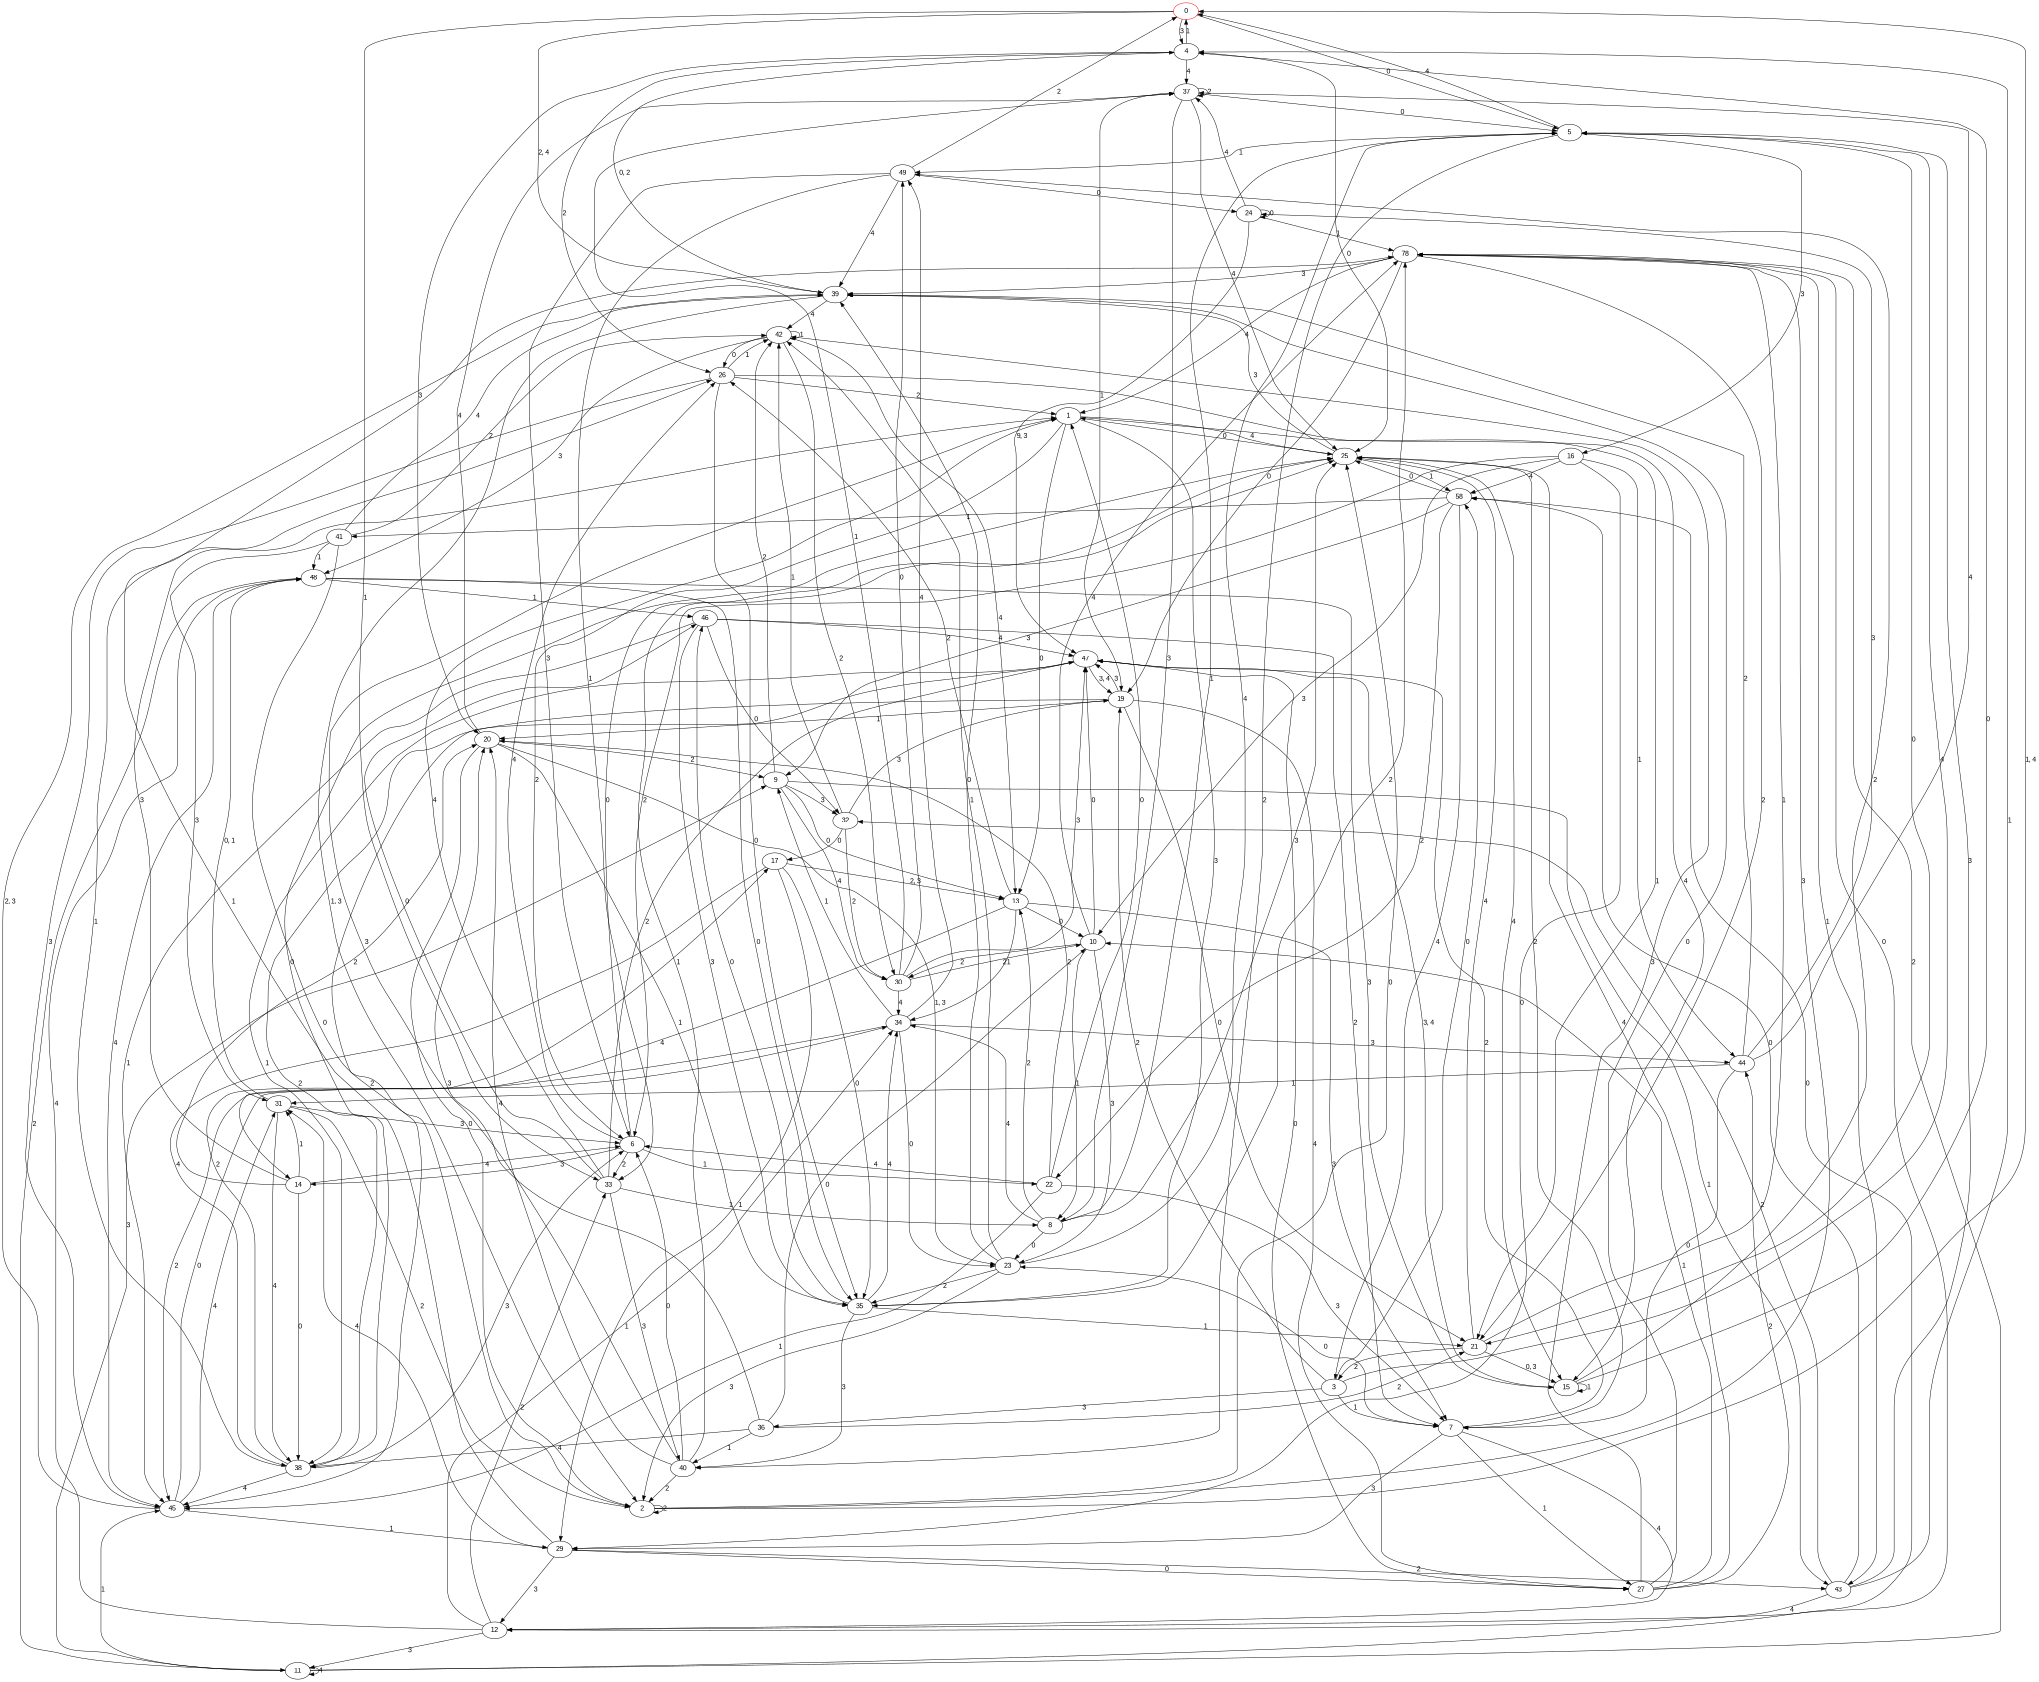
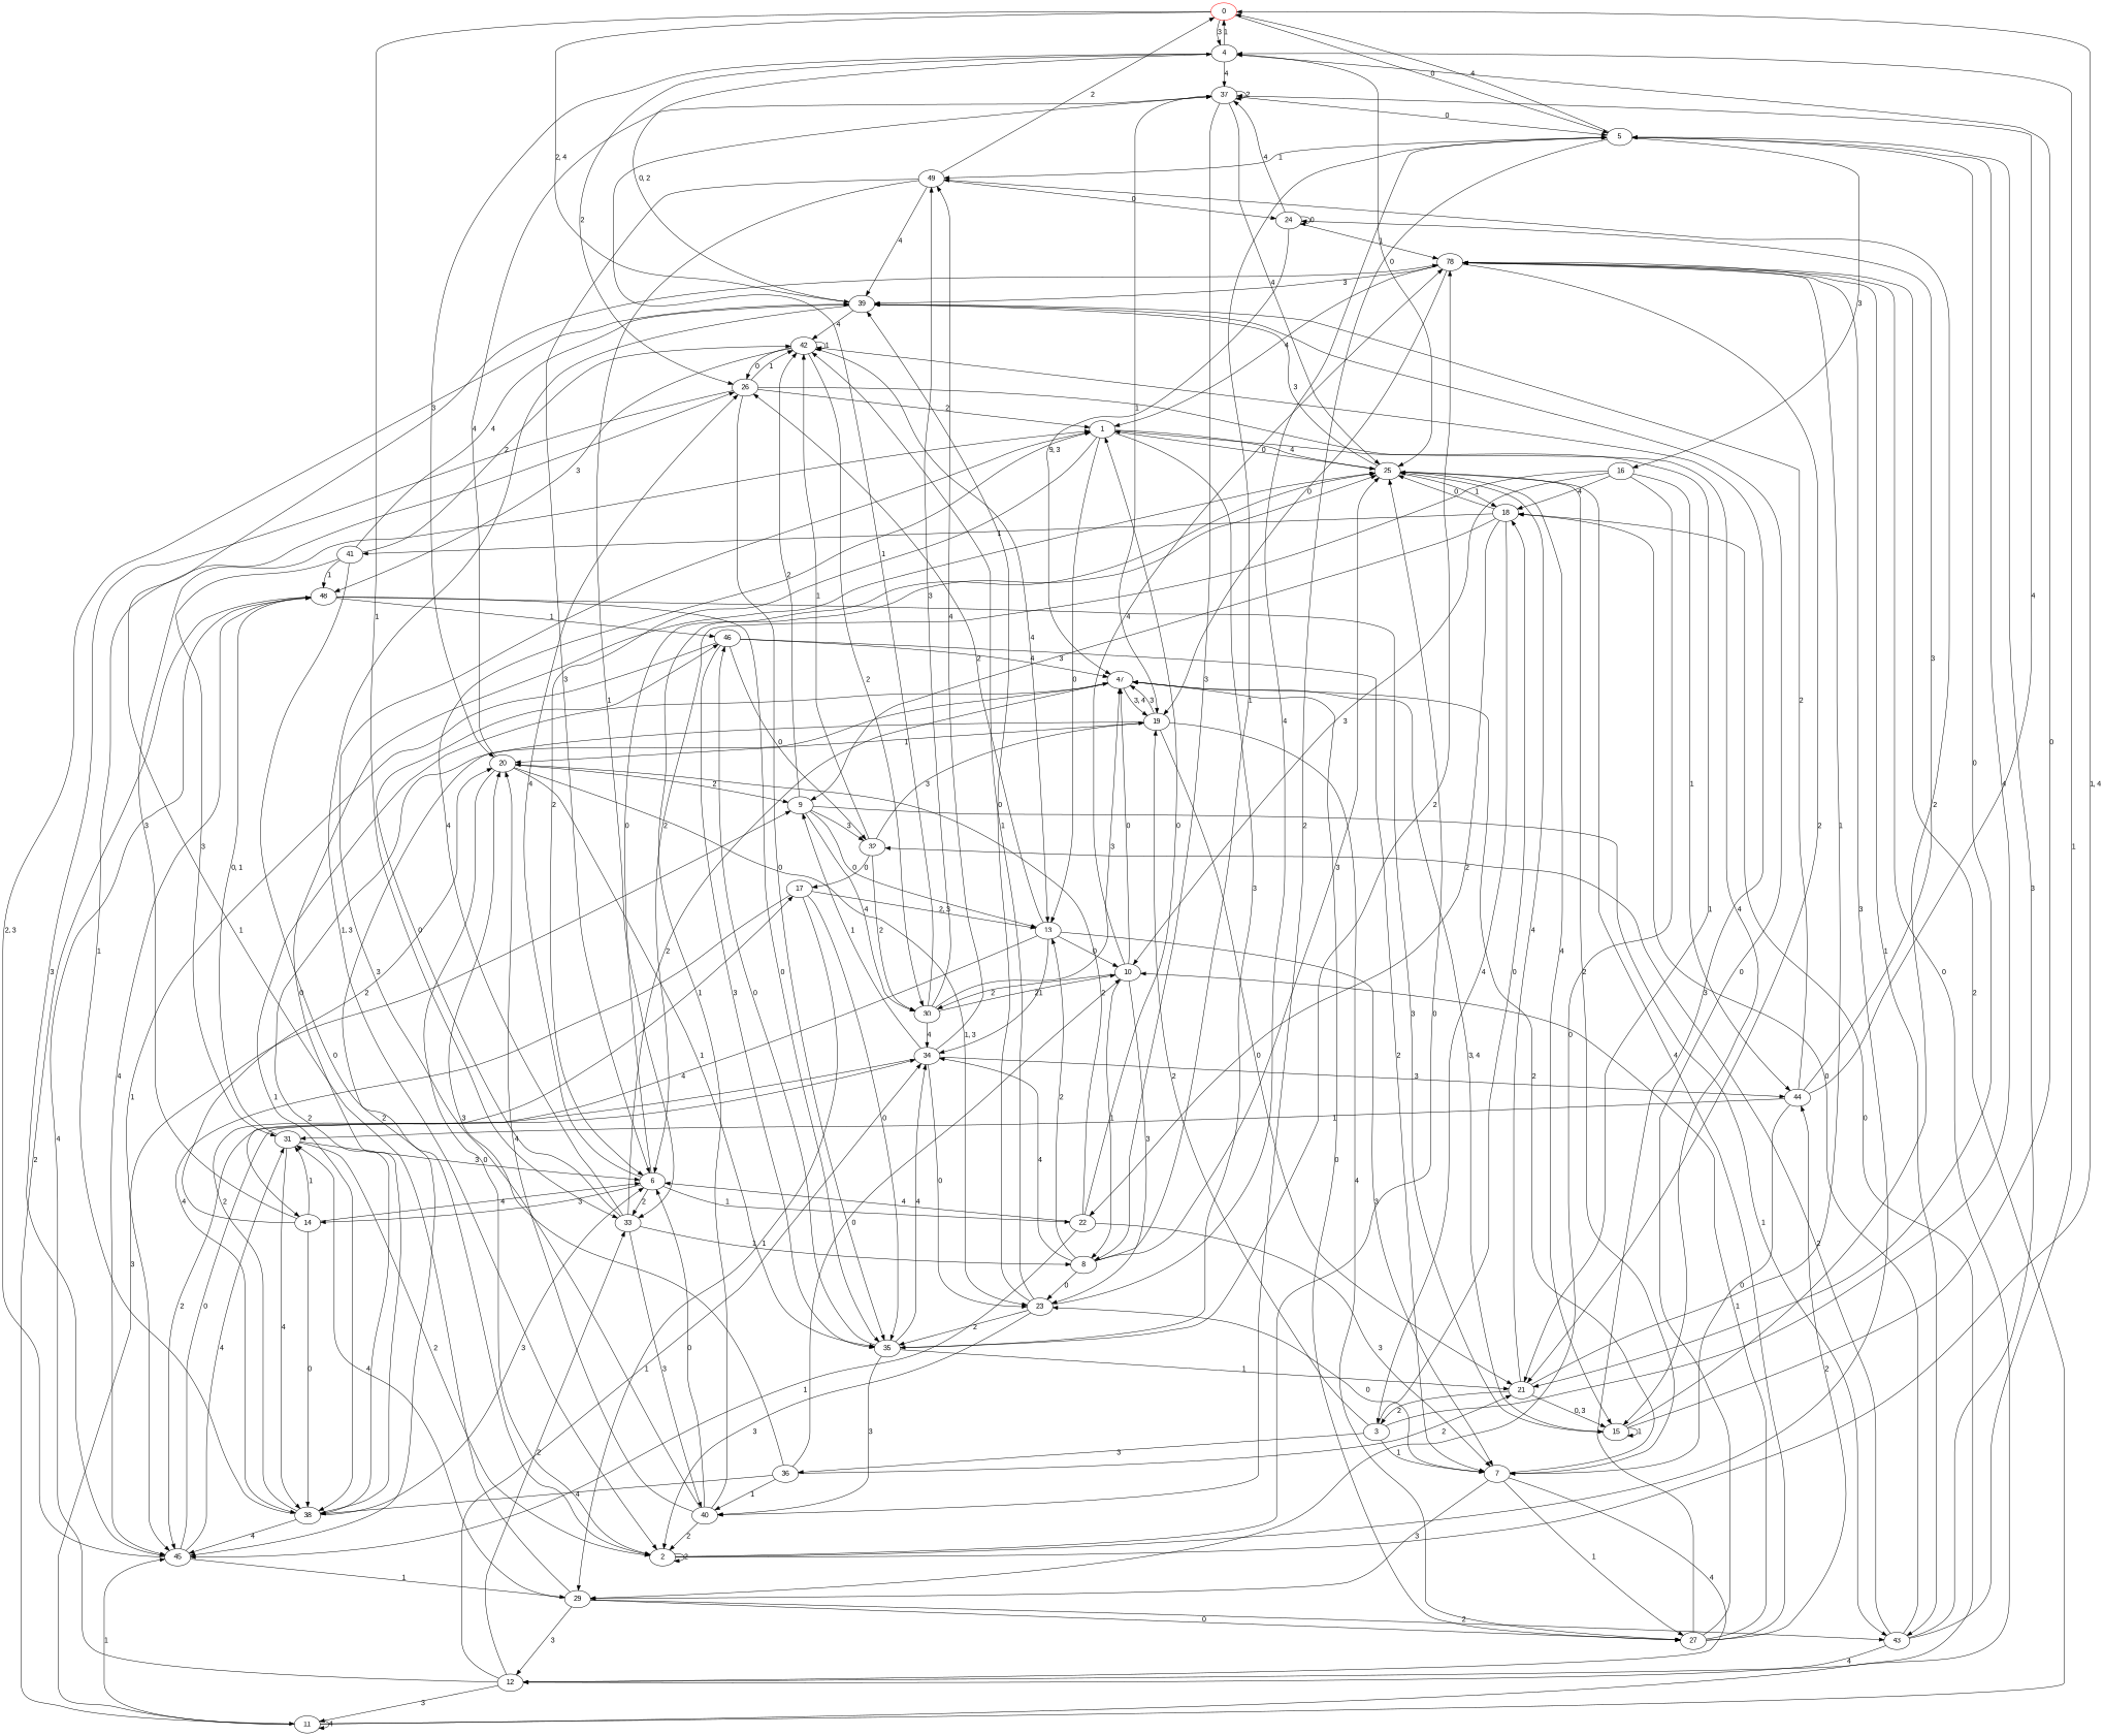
  digraph {
    fontname="Liberation Sans"
    node [fontname="Liberation Sans"]
    edge [fontname="Liberation Sans"]
    n1 [color=red label=0]
    n2 [label=4]
    n3 [label=5]
    n4 [label=33]
    n5 [label=39]
    n6 [label=25]
    n7 [label=20]
    n8 [label=26]
    n9 [label=37]
    n10 [label=21]
    n11 [label=16]
    n12 [label=40]
    n13 [label=49]
    n14 [label=1]
    n15 [label=47]
    n16 [label=8]
    n17 [label=46]
    n18 [label=2]
    n19 [label=42]
    n20 [label=6]
    n21 [label=13]
    n22 [label=35]
    n23 [label=14]
    n24 [label=22]
    n25 [label=7]
    n26 [label=34]
    n27 [label=10]
    n28 [label=78]
    n29 [label=3]
    n30 [label=15]
-   n31 [label=58]
+   n31 [label=18]
    n32 [label=19]
    n33 [label=43]
    n34 [label=36]
    n35 [label=12]
    n36 [label=23]
    n37 [label=27]
    n38 [label=29]
    n39 [label=9]
    n40 [label=41]
    n41 [label=38]
    n42 [label=45]
    n43 [label=44]
    n44 [label=24]
    n45 [label=31]
    n46 [label=11]
    n47 [label=48]
    n48 [label=30]
    n49 [label=32]
    n50 [label=17]
    n1 -> n2 [label=3]
    n1 -> n3 [label=0]
    n1 -> n4 [label=1]
    n1 -> n5 [label="2, 4"]
    n2 -> n1 [label=1]
    n2 -> n6 [label=0]
    n2 -> n7 [label=3]
    n2 -> n8 [label=2]
    n2 -> n9 [label=4]
    n3 -> n1 [label=4]
    n3 -> n10 [label=0]
    n3 -> n11 [label=3]
    n3 -> n12 [label=2]
    n3 -> n13 [label=1]
    n4 -> n12 [label=3]
    n4 -> n14 [label=4]
    n4 -> n15 [label=2]
    n4 -> n16 [label=1]
    n4 -> n17 [label=0]
    n5 -> n2 [label="0, 2"]
    n5 -> n18 [label="1, 3"]
    n5 -> n19 [label=4]
    n6 -> n5 [label=3]
    n6 -> n14 [label=0]
    n6 -> n25 [label=2]
    n6 -> n30 [label=4]
    n6 -> n31 [label=1]
    n7 -> n9 [label=4]
    n7 -> n18 [label=0]
    n7 -> n22 [label=1]
    n7 -> n36 [label="1, 3"]
    n7 -> n39 [label=2]
    n8 -> n14 [label=2]
    n8 -> n19 [label=1]
    n8 -> n22 [label=0]
    n8 -> n30 [label=4]
    n8 -> n42 [label=3]
    n9 -> n3 [label=0]
    n9 -> n6 [label=4]
    n9 -> n9 [label=2]
    n9 -> n16 [label=3]
    n9 -> n32 [label=1]
    n10 -> n6 [label=4]
    n10 -> n28 [label=1]
    n10 -> n29 [label=2]
    n10 -> n30 [label="0, 3"]
    n11 -> n20 [label=2]
    n11 -> n27 [label=3]
    n11 -> n31 [label=4]
    n11 -> n38 [label=0]
    n11 -> n43 [label=1]
    n12 -> n6 [label=1]
    n12 -> n7 [label=4]
    n12 -> n14 [label=3]
    n12 -> n18 [label=2]
    n12 -> n20 [label=0]
    n13 -> n1 [label=2]
    n13 -> n4 [label=1]
    n13 -> n5 [label=4]
    n13 -> n20 [label=3]
    n13 -> n44 [label=0]
    n14 -> n6 [label=4]
    n14 -> n10 [label=1]
    n14 -> n20 [label=2]
    n14 -> n21 [label=0]
    n14 -> n22 [label=3]
    n15 -> n32 [label="3, 4"]
    n15 -> n37 [label=0]
    n15 -> n41 [label=1]
    n15 -> n42 [label=2]
    n16 -> n3 [label=1]
    n16 -> n6 [label=3]
    n16 -> n21 [label=2]
    n16 -> n26 [label=4]
    n16 -> n36 [label=0]
    n17 -> n15 [label=4]
    n17 -> n22 [label=3]
    n17 -> n25 [label=2]
    n17 -> n42 [label=1]
    n17 -> n49 [label=0]
    n18 -> n1 [label="1, 4"]
    n18 -> n6 [label=0]
    n18 -> n18 [label=2]
    n18 -> n28 [label=3]
    n19 -> n8 [label=0]
    n19 -> n19 [label=1]
    n19 -> n21 [label=4]
    n19 -> n47 [label=3]
    n19 -> n48 [label=2]
    n20 -> n4 [label=2]
    n20 -> n6 [label=0]
    n20 -> n8 [label=4]
    n20 -> n23 [label=3]
    n20 -> n24 [label=1]
    n21 -> n8 [label=2]
    n21 -> n23 [label=4]
    n21 -> n25 [label=3]
    n21 -> n26 [label=1]
    n21 -> n27 [label=0]
    n22 -> n10 [label=1]
    n22 -> n12 [label=3]
    n22 -> n17 [label=0]
    n22 -> n26 [label=4]
    n22 -> n28 [label=2]
    n23 -> n7 [label=2]
    n23 -> n14 [label=3]
    n23 -> n20 [label=4]
    n23 -> n41 [label=0]
    n23 -> n45 [label=1]
    n24 -> n7 [label=2]
    n24 -> n14 [label=0]
    n24 -> n20 [label=4]
    n24 -> n25 [label=3]
    n24 -> n42 [label=1]
    n25 -> n15 [label=2]
    n25 -> n35 [label=4]
    n25 -> n36 [label=0]
    n25 -> n37 [label=1]
    n25 -> n38 [label=3]
    n26 -> n13 [label=4]
    n26 -> n36 [label=0]
    n26 -> n39 [label=1]
    n26 -> n42 [label=2]
    n26 -> n43 [label=3]
    n27 -> n15 [label=0]
    n27 -> n16 [label=1]
    n27 -> n28 [label=4]
    n27 -> n36 [label=3]
    n27 -> n48 [label=2]
    n28 -> n5 [label=3]
    n28 -> n10 [label=2]
    n28 -> n14 [label=4]
    n28 -> n32 [label=0]
    n28 -> n33 [label=1]
    n29 -> n3 [label=4]
    n29 -> n25 [label=1]
    n29 -> n31 [label=0]
    n29 -> n32 [label=2]
    n29 -> n34 [label=3]
    n30 -> n2 [label=0]
    n30 -> n13 [label=2]
    n30 -> n15 [label="3, 4"]
    n30 -> n30 [label=1]
    n31 -> n6 [label=0]
    n31 -> n24 [label=2]
    n31 -> n29 [label=4]
    n31 -> n39 [label=3]
    n31 -> n40 [label=1]
    n32 -> n7 [label=1]
    n32 -> n10 [label=0]
    n32 -> n15 [label=3]
    n32 -> n37 [label=4]
    n32 -> n41 [label=2]
    n33 -> n2 [label=1]
    n33 -> n3 [label=3]
    n33 -> n31 [label=0]
    n33 -> n35 [label=4]
    n33 -> n49 [label=2]
    n34 -> n7 [label=3]
    n34 -> n10 [label=2]
    n34 -> n12 [label=1]
    n34 -> n27 [label=0]
    n34 -> n41 [label=4]
    n35 -> n4 [label=2]
    n35 -> n26 [label=1]
    n35 -> n28 [label=0]
    n35 -> n46 [label=3]
    n35 -> n47 [label=4]
    n36 -> n3 [label=4]
    n36 -> n5 [label=0]
    n36 -> n18 [label=3]
    n36 -> n19 [label=1]
    n36 -> n22 [label=2]
    n37 -> n5 [label=0]
    n37 -> n6 [label=4]
    n37 -> n19 [label=3]
    n37 -> n27 [label=1]
    n37 -> n43 [label=2]
    n38 -> n28 [label=1]
    n38 -> n33 [label=2]
    n38 -> n35 [label=3]
    n38 -> n37 [label=0]
    n38 -> n45 [label=4]
    n39 -> n19 [label=2]
    n39 -> n21 [label=0]
    n39 -> n33 [label=1]
    n39 -> n48 [label=4]
    n39 -> n49 [label=3]
    n40 -> n5 [label=4]
    n40 -> n18 [label=0]
    n40 -> n19 [label=2]
    n40 -> n45 [label=3]
    n40 -> n47 [label=1]
    n41 -> n6 [label=0]
    n41 -> n8 [label=1]
    n41 -> n20 [label=3]
    n41 -> n42 [label=4]
    n41 -> n50 [label=2]
    n42 -> n5 [label="2, 3"]
    n42 -> n26 [label=0]
    n42 -> n38 [label=1]
    n42 -> n45 [label=4]
    n43 -> n5 [label=2]
    n43 -> n9 [label=4]
    n43 -> n25 [label=0]
    n43 -> n44 [label=3]
    n43 -> n45 [label=1]
    n44 -> n9 [label=4]
    n44 -> n15 [label="9, 3"]
    n44 -> n28 [label=1]
    n44 -> n44 [label=0]
    n45 -> n18 [label=2]
    n45 -> n20 [label=3]
    n45 -> n41 [label=4]
    n45 -> n47 [label="0, 1"]
    n46 -> n28 [label=2]
    n46 -> n31 [label=0]
    n46 -> n39 [label=3]
    n46 -> n42 [label=1]
    n46 -> n46 [label=4]
    n47 -> n17 [label=1]
    n47 -> n22 [label=0]
    n47 -> n30 [label=3]
    n47 -> n42 [label=4]
    n47 -> n46 [label=2]
    n48 -> n9 [label=1]
-   n48 -> n13 [label=0]
+   n48 -> n13 [label=3]
    n48 -> n15 [label=3]
    n48 -> n26 [label=4]
    n48 -> n27 [label=2]
    n49 -> n19 [label=1]
    n49 -> n32 [label=3]
    n49 -> n48 [label=2]
    n49 -> n50 [label=0]
    n50 -> n21 [label="2, 3"]
    n50 -> n22 [label=0]
    n50 -> n38 [label=1]
    n50 -> n41 [label=4]
  }
